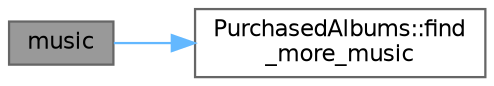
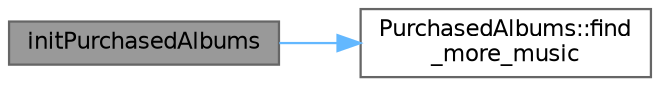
  digraph {
    rankdir=LR
    node [fontname=Helvetica fontsize=10 shape=box style=filled]
-   n1 [color=gray40 fillcolor=grey60 fontcolor=black height=0.2 label=music width=0.4]
+   n1 [color=gray40 fillcolor=grey60 fontcolor=black height=0.2 label=initPurchasedAlbums width=0.4]
    n2 [color=grey40 fillcolor=white height=0.2 label="PurchasedAlbums::find\l_more_music" width=0.4]
    n1 -> n2 [color=steelblue1 fontname=Helvetica fontsize=10 labelfontname=Helvetica labelfontsize=10 style=solid]
  }
